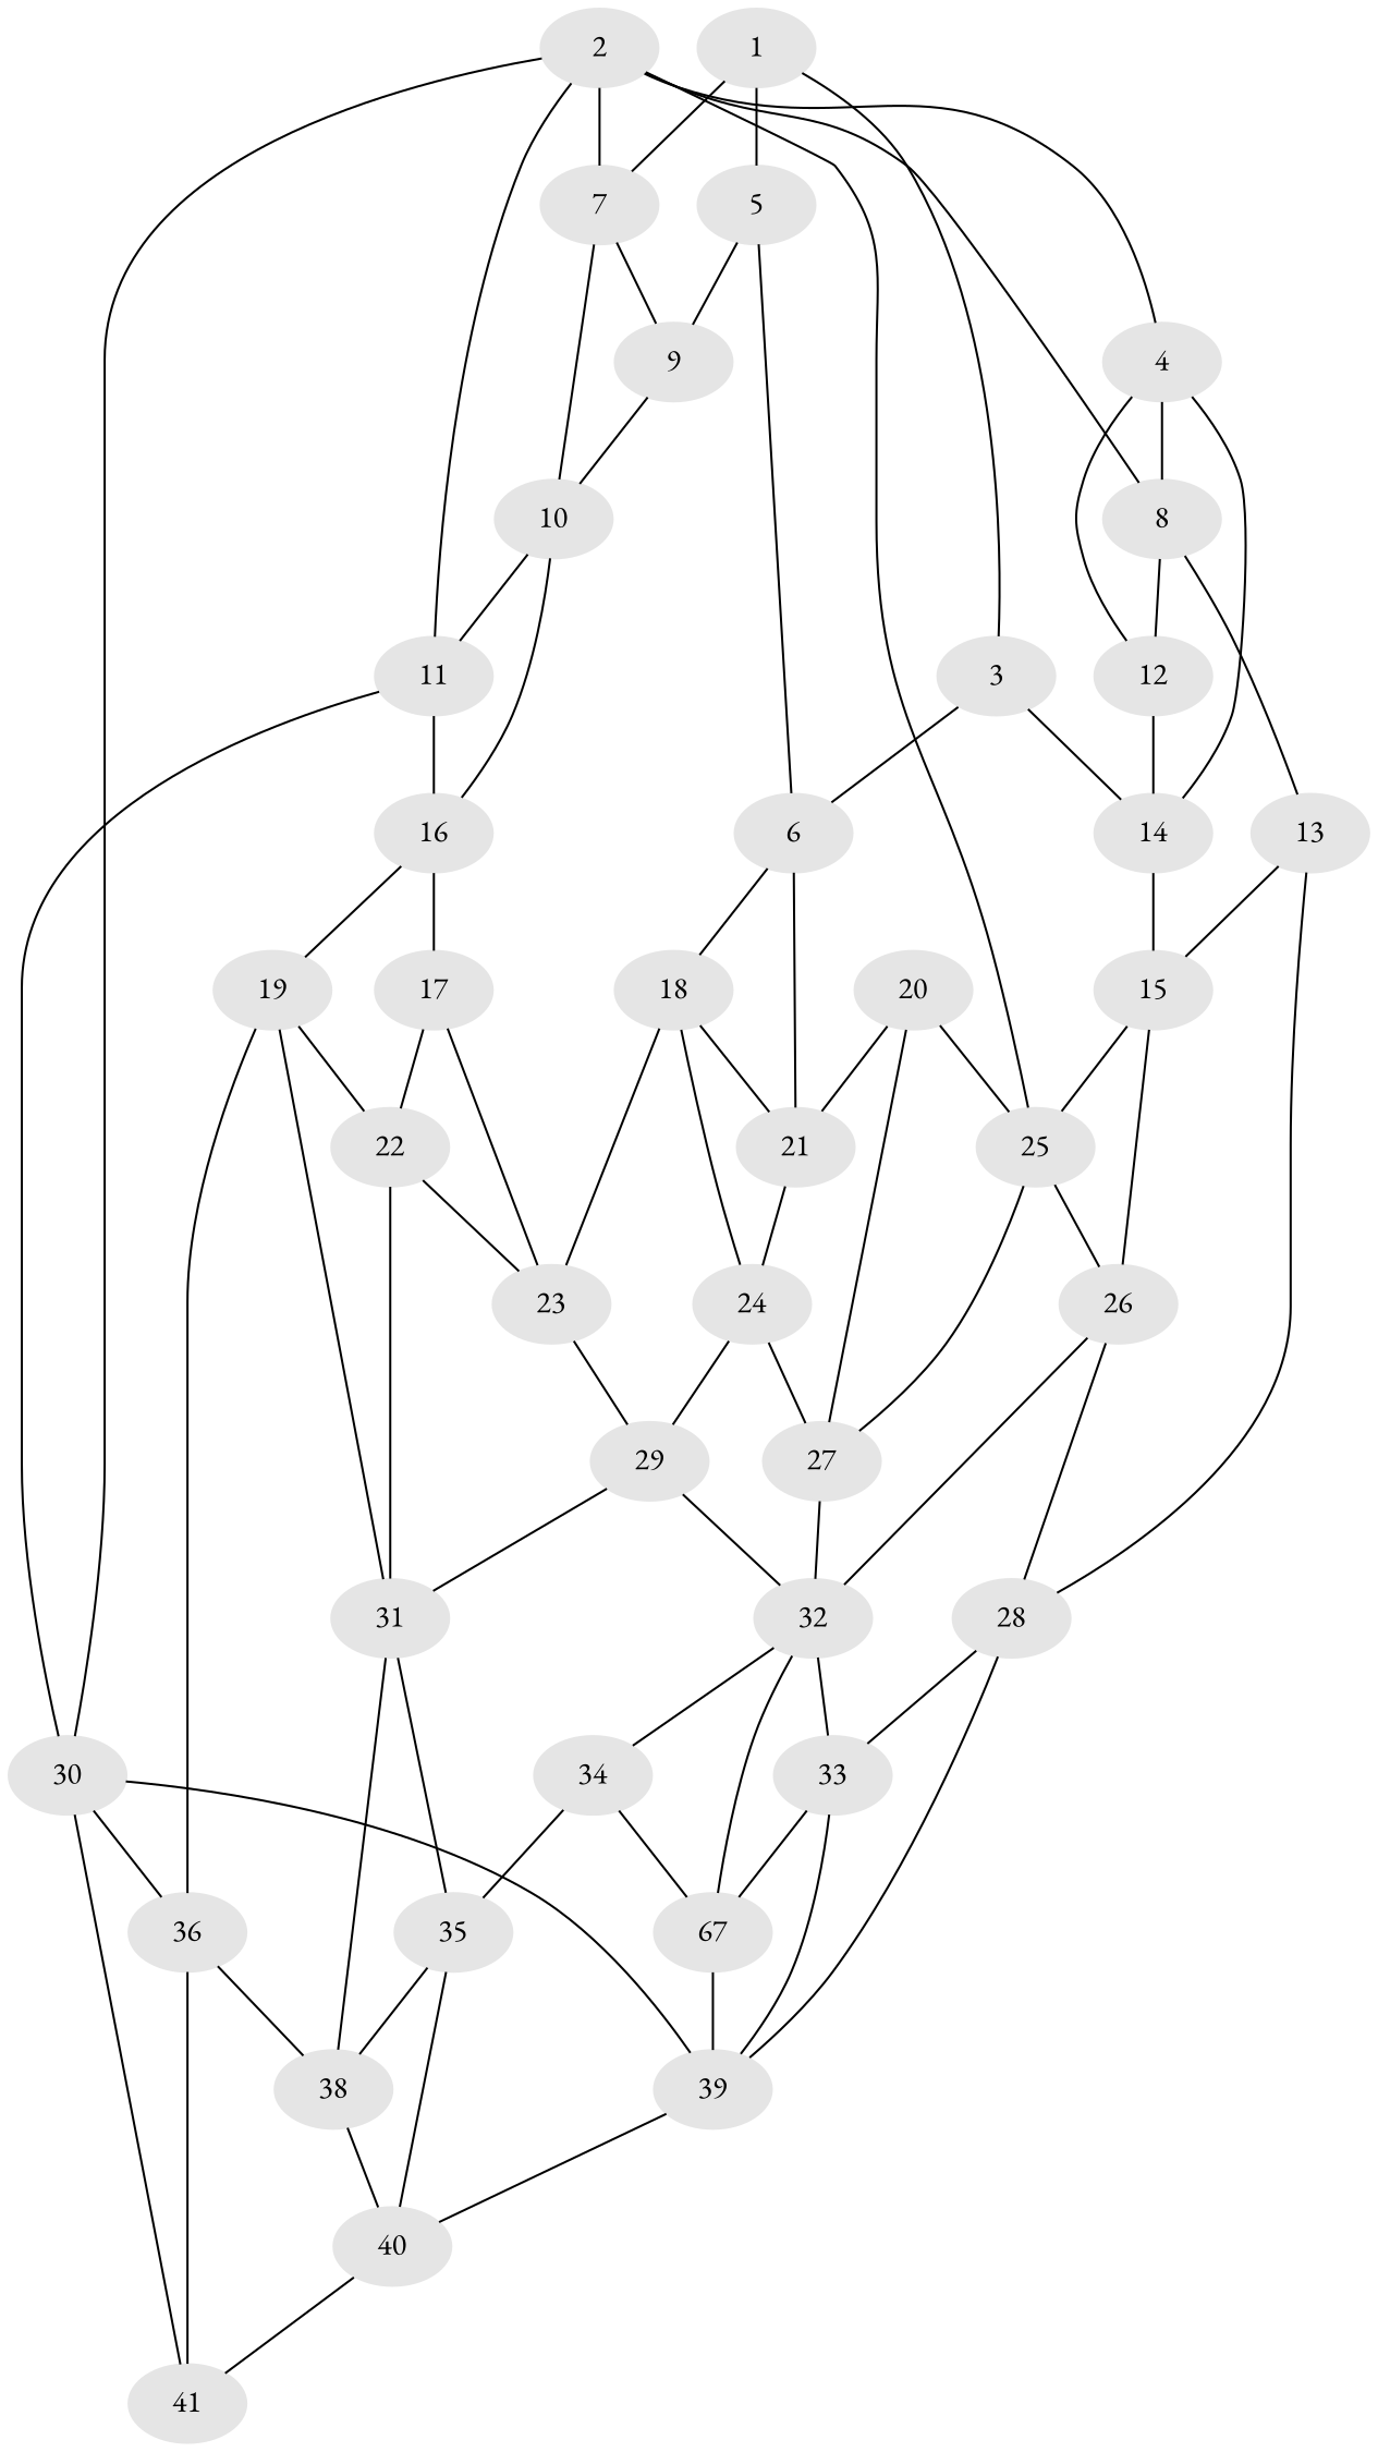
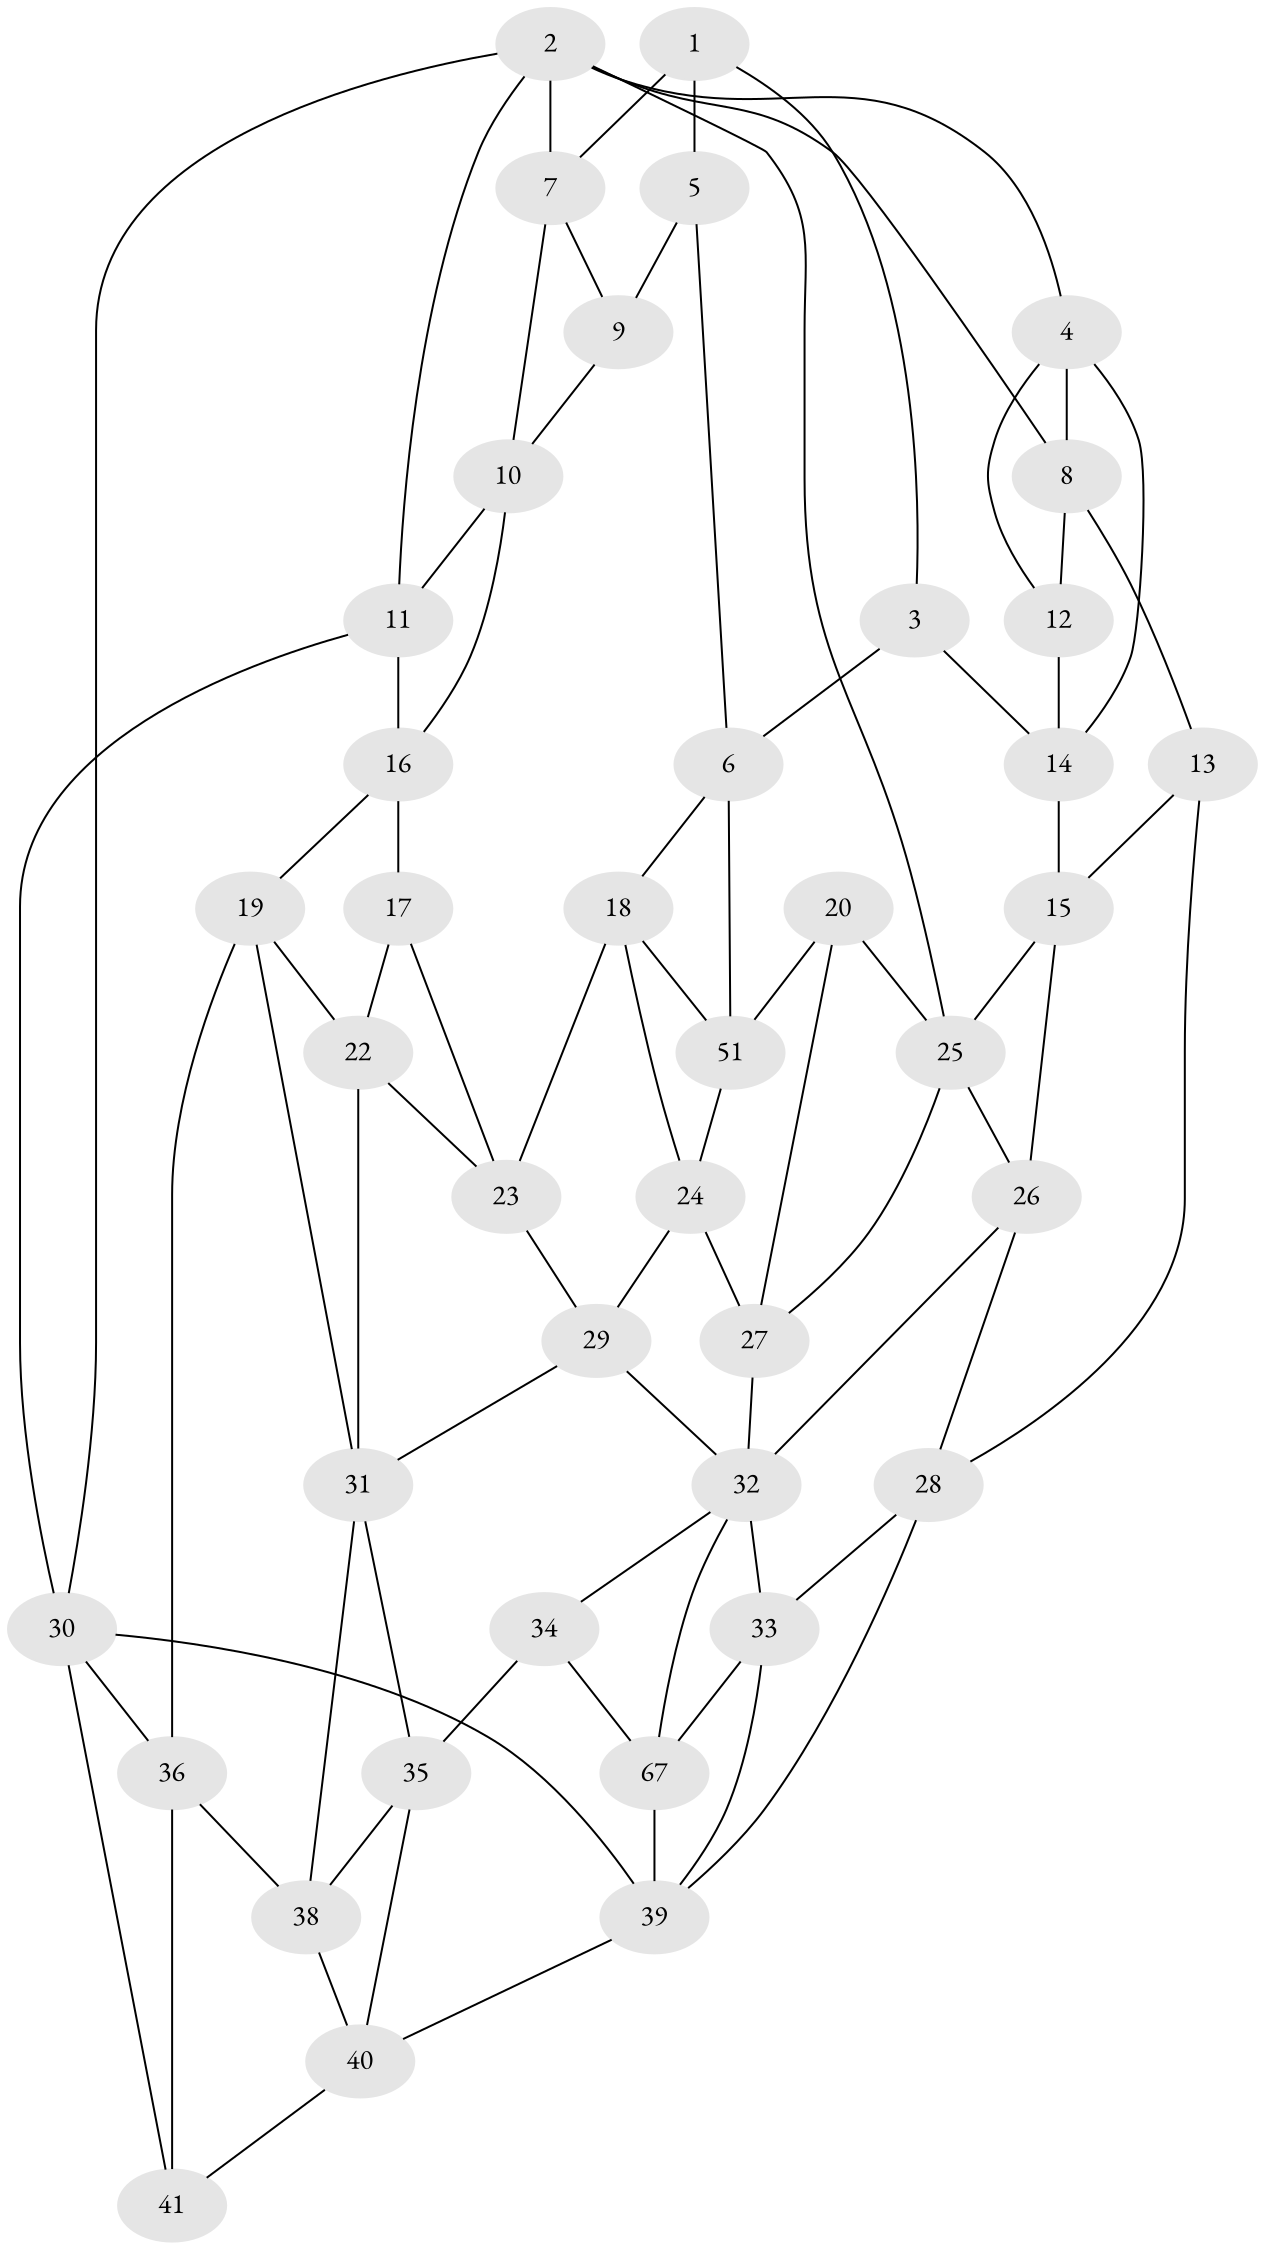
  graph {
    fontname="EB Garamond"
    node [color=gray90 fontname="EB Garamond" style=filled]
    edge [fontname="EB Garamond" weight=1.0]
    1
    3
    5
    7
    6
    14
    9
    10
    2
    4
    8
    11
    30
    25
    12
    13
    16
    28
    33
    39
    36
    41
    18
-   21
+   21 [label=51]
    15
    23
    24
    17
    19
    26
    27
    32
    22
    31
    29
    35
    38
    20
    34
    n40 [label=67]
    40
    1 -- 3
    1 -- 5
    1 -- 7
    3 -- 6
    3 -- 14
    5 -- 6
    5 -- 9 [weight=2.0]
    7 -- 9
    7 -- 10
    6 -- 18
    6 -- 21
    14 -- 15
    9 -- 10
    10 -- 11
    10 -- 16
    2 -- 7
    2 -- 4
    2 -- 8
    2 -- 11
    2 -- 30
    2 -- 25
    4 -- 14
    4 -- 8
    4 -- 12
    8 -- 12
    8 -- 13
    11 -- 30
    11 -- 16
    30 -- 39
    30 -- 36
    30 -- 41
    25 -- 26
    25 -- 27
    12 -- 14
    13 -- 28
    13 -- 15
    16 -- 17
    16 -- 19
    28 -- 33
    28 -- 39
    33 -- 39
    33 -- n40
    39 -- 40
    36 -- 41
    36 -- 38
    18 -- 21
    18 -- 23
    18 -- 24
    21 -- 24
    15 -- 25
    15 -- 26
    23 -- 29
    24 -- 27
    24 -- 29
    17 -- 23
    17 -- 22
    19 -- 36
    19 -- 22
    19 -- 31
    26 -- 28
    26 -- 32
    27 -- 32
    32 -- 33
    32 -- 34
    32 -- n40
    22 -- 23
    22 -- 31
    31 -- 35
    31 -- 38
    29 -- 32
    29 -- 31
    35 -- 38
    35 -- 40
    38 -- 40
    20 -- 25
    20 -- 21
    20 -- 27
    34 -- 35
    34 -- n40
    n40 -- 39
    40 -- 41
  }
